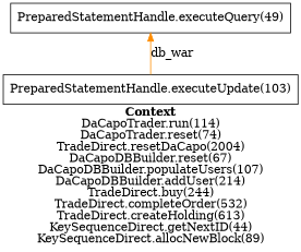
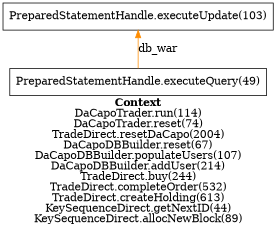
  digraph {
    label=<<font face="Times-Bold">Context</font><br/>DaCapoTrader.run(114)<br/>DaCapoTrader.reset(74)<br/>TradeDirect.resetDaCapo(2004)<br/>DaCapoDBBuilder.reset(67)<br/>DaCapoDBBuilder.populateUsers(107)<br/>DaCapoDBBuilder.addUser(214)<br/>TradeDirect.buy(244)<br/>TradeDirect.completeOrder(532)<br/>TradeDirect.createHolding(613)<br/>KeySequenceDirect.getNextID(44)<br/>KeySequenceDirect.allocNewBlock(89)>
    rankdir=BT
    node [shape=box]
    n1 [label="PreparedStatementHandle.executeQuery(49)\n"]
    n2 [label="PreparedStatementHandle.executeUpdate(103)\n"]
-   n2 -> n1 [color=darkorange label=db_war]
+   n1 -> n2 [color=darkorange label=db_war]
  }
